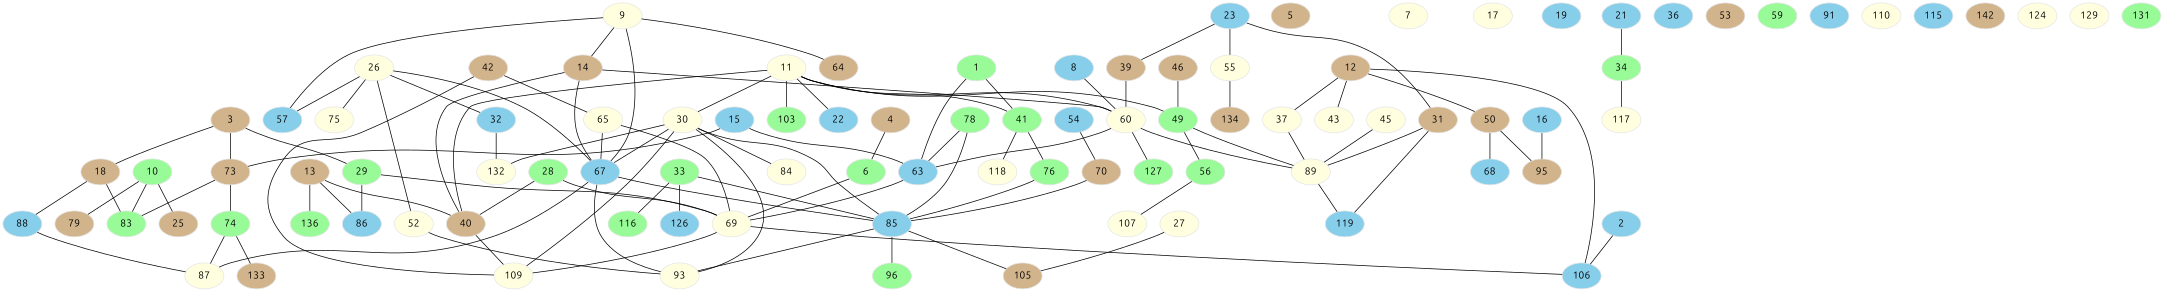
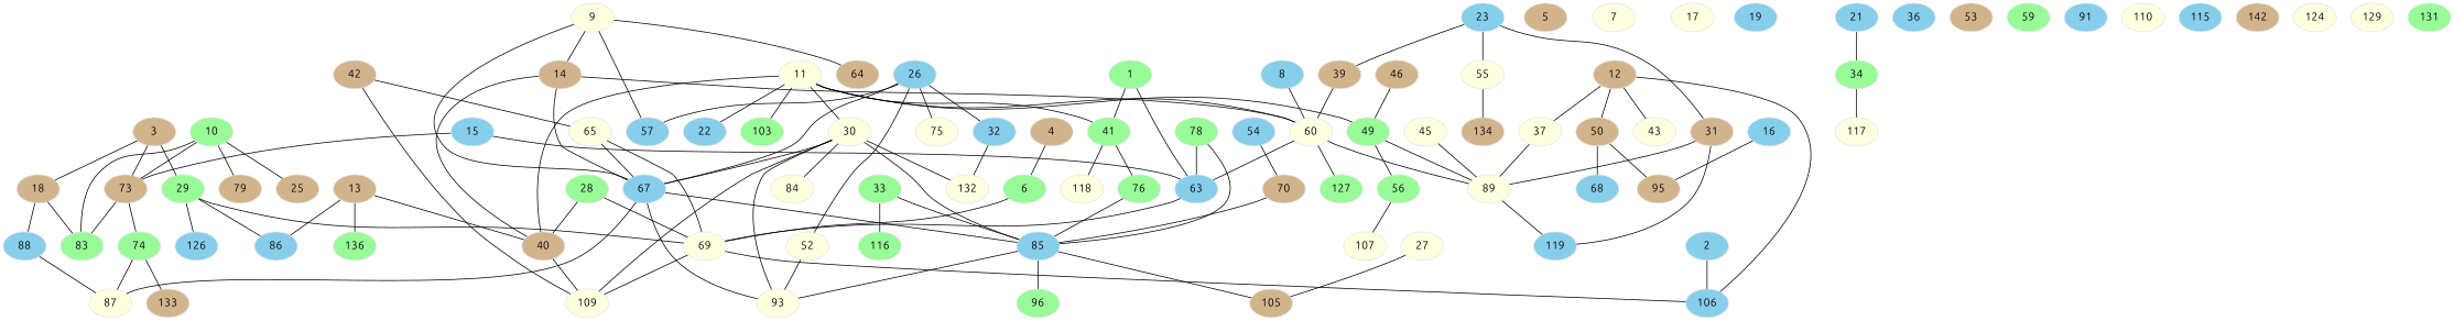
  graph {
    fontname=Ubuntu
    node [color=gray90 fillcolor=lightyellow fontname=Ubuntu style=filled]
    edge [fontname=Ubuntu]
    41 [fillcolor=palegreen super="+114"]
    76 [fillcolor=palegreen]
    118
    1 [fillcolor=palegreen]
    63 [fillcolor=skyblue super="+130"]
    69 [super="+81"]
    2 [fillcolor=skyblue]
    106 [fillcolor=skyblue]
    18 [fillcolor=tan super="+135"]
    83 [fillcolor=palegreen]
    n11 [fillcolor=skyblue label=88 super="+138"]
    3 [fillcolor=tan]
    29 [fillcolor=palegreen super="+61"]
    73 [fillcolor=tan super="+80"]
    86 [fillcolor=skyblue]
    74 [fillcolor=palegreen super="+123"]
    6 [fillcolor=palegreen super="+20"]
    4 [fillcolor=tan]
    5 [fillcolor=tan]
    109
    7
    8 [fillcolor=skyblue super="+113"]
    60 [super="+72"]
    89 [super="+104"]
    127 [fillcolor=palegreen]
    9 [super="+108"]
    14 [fillcolor=tan super="+24"]
    57 [fillcolor=skyblue]
    64 [fillcolor=tan super="+99"]
    67 [fillcolor=skyblue super="+102"]
    40 [fillcolor=tan super="+62"]
    85 [fillcolor=skyblue super="+137"]
    93 [super="+112"]
    87 [super="+101"]
    10 [fillcolor=palegreen super="+98"]
    25 [fillcolor=tan]
    79 [fillcolor=tan]
    11 [super="+51"]
    22 [fillcolor=skyblue]
    30 [super="+82"]
    49 [fillcolor=palegreen super="+94"]
    103 [fillcolor=palegreen]
    84
    132
    56 [fillcolor=palegreen]
    12 [fillcolor=tan super="+38"]
    37 [super="+71"]
    43
    50 [fillcolor=tan super="+77"]
    95 [fillcolor=tan]
    68 [fillcolor=skyblue]
    13 [fillcolor=tan super="+47"]
    136 [fillcolor=palegreen]
    15 [fillcolor=skyblue]
    16 [fillcolor=skyblue super="+88"]
    17 [super="+66"]
    19 [fillcolor=skyblue]
    21 [fillcolor=skyblue super="+111"]
    34 [fillcolor=palegreen]
    117
    23 [fillcolor=skyblue super="+121"]
    31 [fillcolor=tan super="+44"]
    39 [fillcolor=tan super="+90"]
    55 [super="+100"]
    119 [fillcolor=skyblue]
    134 [fillcolor=tan]
-   26 [super="+125"]
+   26 [fillcolor=skyblue super="+125"]
    32 [fillcolor=skyblue super="+120"]
    52 [super="+128"]
    75
    105 [fillcolor=tan]
    27
    28 [fillcolor=palegreen]
    96 [fillcolor=palegreen]
    33 [fillcolor=palegreen super="+35"]
    116 [fillcolor=palegreen]
    126 [fillcolor=skyblue]
    36 [fillcolor=skyblue]
    65 [super="+97"]
    42 [fillcolor=tan]
    45 [super="+92"]
    46 [fillcolor=tan]
    107
    53 [fillcolor=tan]
    54 [fillcolor=skyblue]
    70 [fillcolor=tan]
    n87 [fillcolor=palegreen label=78 super="+78"]
    59 [fillcolor=palegreen]
    133 [fillcolor=tan]
    91 [fillcolor=skyblue]
    110
    115 [fillcolor=skyblue]
    n93 [fillcolor=tan label=142]
    124
    129
    131 [fillcolor=palegreen]
    41 -- 76
    41 -- 118
    76 -- 85
    1 -- 41
    1 -- 63
    63 -- 69
    69 -- 106
    69 -- 109
    2 -- 106
    18 -- 83
    18 -- n11
    n11 -- 87
    3 -- 18
    3 -- 29 [weight=2]
    3 -- 73
    29 -- 69
    29 -- 86
    73 -- 83
    73 -- 74
    74 -- 87
    74 -- 133
    6 -- 69
    4 -- 6
    8 -- 60
    60 -- 63
    60 -- 89
    60 -- 127
    89 -- 119
    9 -- 14
    9 -- 57
    9 -- 64
    9 -- 67
    14 -- 60
    14 -- 67
    14 -- 40
    67 -- 85
    67 -- 93
    67 -- 87
    40 -- 109
    85 -- 93
    85 -- 105
    85 -- 96
    10 -- 83
+   10 -- 73
    10 -- 25
    10 -- 79
    11 -- 41
    11 -- 60
    11 -- 40
    11 -- 22
    11 -- 30 [weight=2]
    11 -- 49
    11 -- 103
    30 -- 109
    30 -- 67
    30 -- 85
    30 -- 93
    30 -- 84
    30 -- 132
    49 -- 89
    49 -- 56
    56 -- 107
    12 -- 106
    12 -- 37
    12 -- 43
    12 -- 50
    37 -- 89
    50 -- 95
    50 -- 68
    13 -- 86
    13 -- 40
    13 -- 136
    15 -- 63
    15 -- 73
    16 -- 95
    21 -- 34
    34 -- 117
    23 -- 31
    23 -- 39
    23 -- 55
    31 -- 89
    31 -- 119
    39 -- 60
    55 -- 134
    26 -- 57
    26 -- 67
    26 -- 32
    26 -- 52
    26 -- 75
    32 -- 132
    52 -- 93
    27 -- 105
    28 -- 69
    28 -- 40
    33 -- 85
    33 -- 116
-   33 -- 126
+   29 -- 126
    65 -- 69
    65 -- 67
    42 -- 109
    42 -- 65
    45 -- 89
    46 -- 49
    54 -- 70
    70 -- 85
    n87 -- 63
    n87 -- 85
  }
